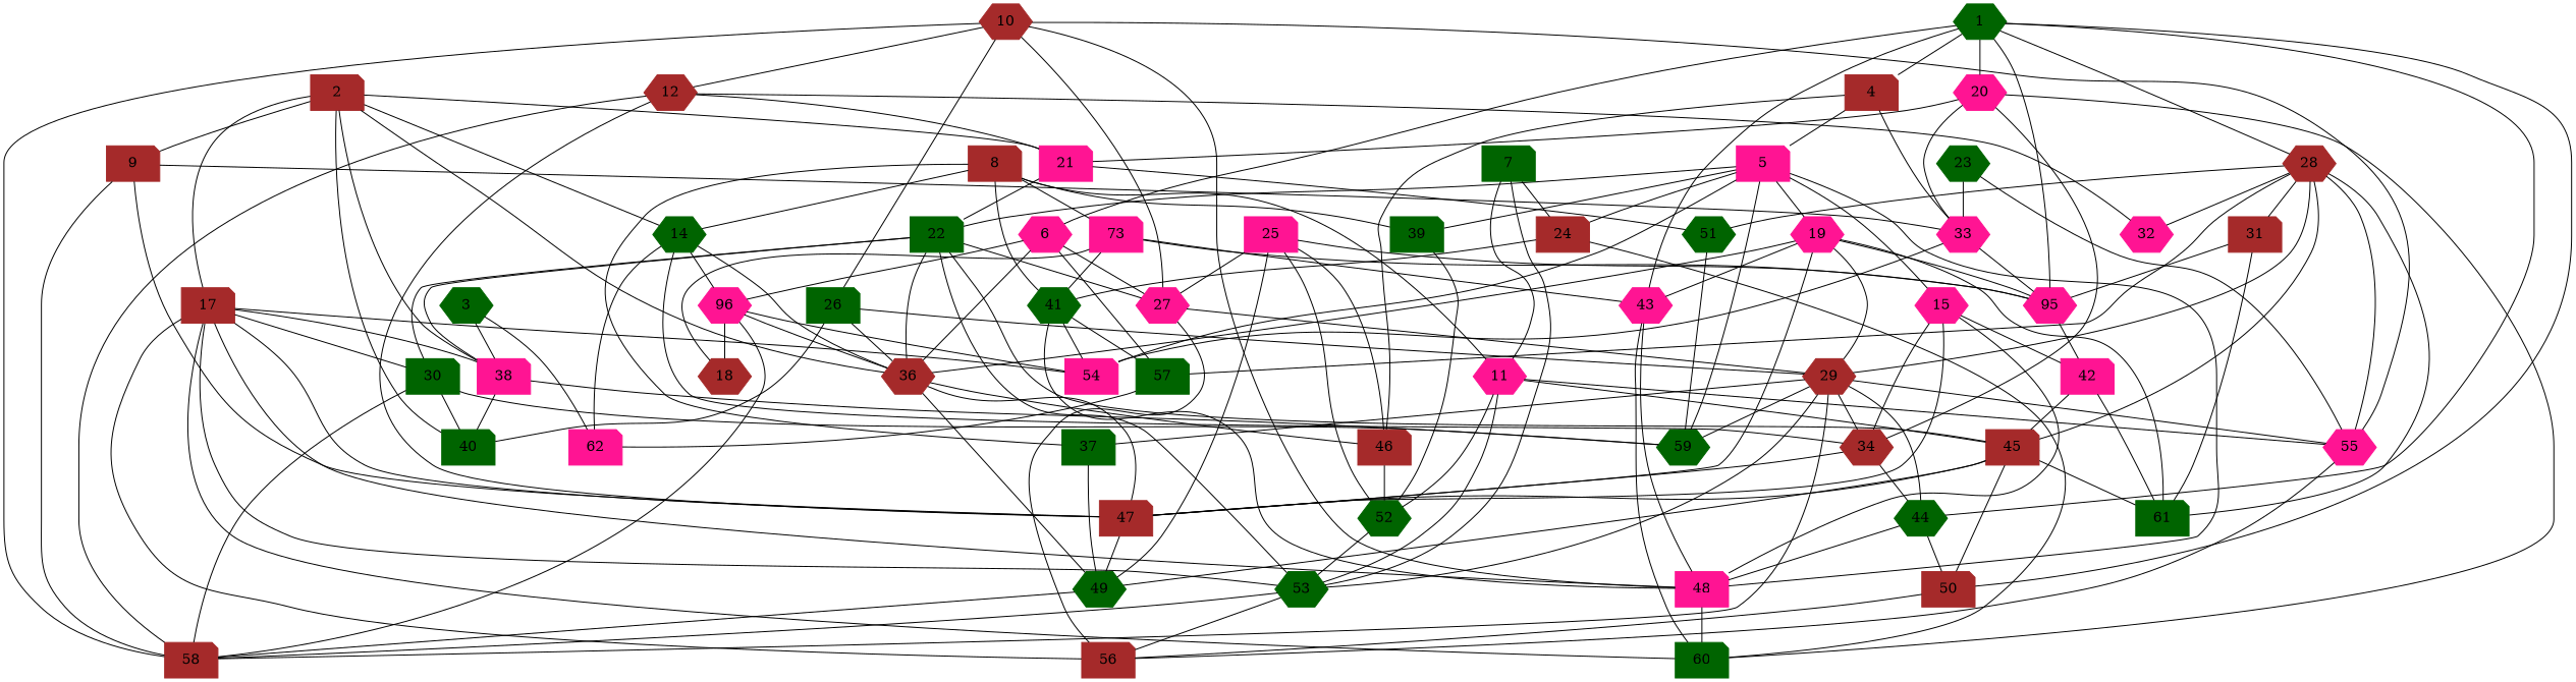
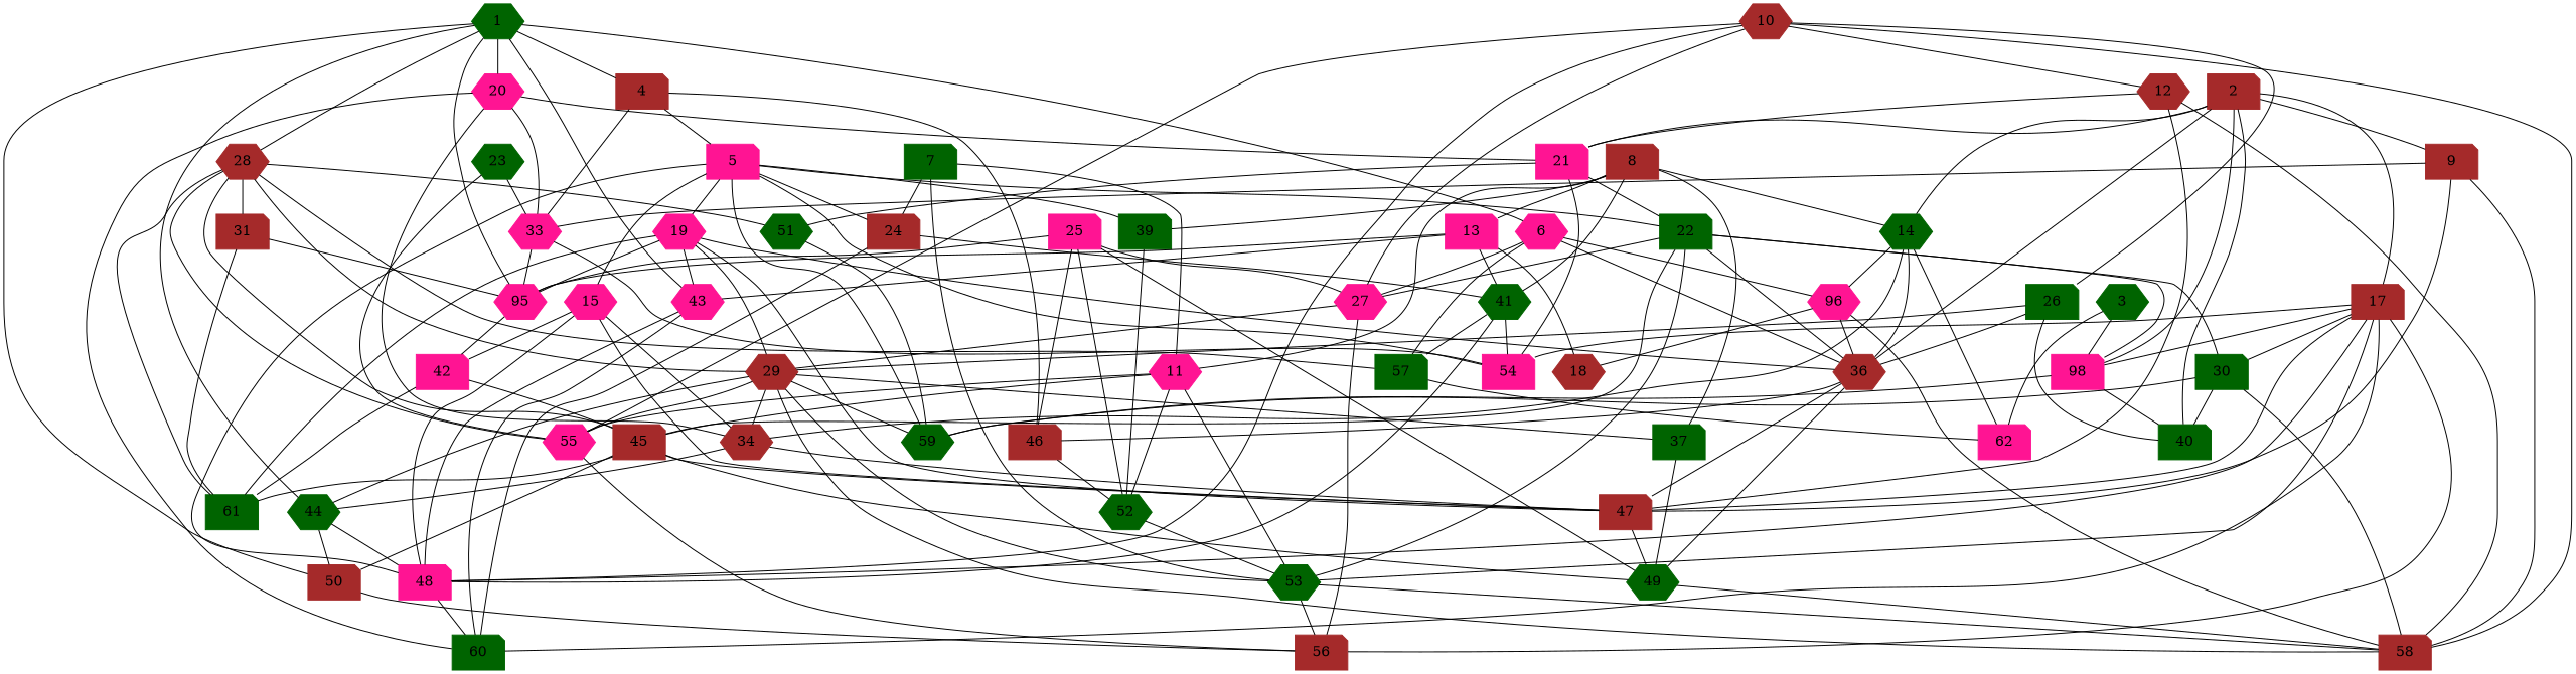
  graph {
    node [color=darkgreen shape=note style=filled]
    edge [weight=1.0]
    1 [shape=hexagon]
    4 [color=brown]
    6 [color=deeppink shape=hexagon]
    20 [color=deeppink shape=hexagon]
    28 [color=brown shape=hexagon]
    n6 [color=deeppink label=95 shape=hexagon]
    43 [color=deeppink shape=hexagon]
    44 [shape=hexagon]
    50 [color=brown]
    5 [color=deeppink]
    33 [color=deeppink shape=hexagon]
    46 [color=brown]
    36 [color=brown shape=hexagon]
    n14 [color=deeppink label=96 shape=hexagon]
    27 [color=deeppink shape=hexagon]
    57
    21 [color=deeppink]
    34 [color=brown shape=hexagon]
    60
    55 [color=deeppink shape=hexagon]
    45 [color=brown]
-   32 [color=deeppink shape=hexagon]
    29 [color=brown shape=hexagon]
    61
    51 [shape=hexagon]
    31 [color=brown]
    42 [color=deeppink]
    48 [color=deeppink]
    56 [color=brown]
    2 [color=brown]
    9 [color=brown]
    14 [shape=hexagon]
    17 [color=brown]
-   38 [color=deeppink]
+   38 [color=deeppink label=98]
    40
    47 [color=brown]
    58 [color=brown]
    62 [color=deeppink]
    54 [color=deeppink]
    53 [shape=hexagon]
    30
    22
    49 [shape=hexagon]
    59 [shape=hexagon]
    3 [shape=hexagon]
    15 [color=deeppink shape=hexagon]
    19 [color=deeppink shape=hexagon]
    24 [color=brown]
    39
    52 [shape=hexagon]
    41 [shape=hexagon]
    11 [color=deeppink shape=hexagon]
    18 [color=brown shape=hexagon]
    7
    8 [color=brown]
-   13 [color=deeppink label=73]
+   13 [color=deeppink]
    37
    10 [color=brown shape=hexagon]
    12 [color=brown shape=hexagon]
    26
    23 [shape=hexagon]
    25 [color=deeppink]
    1 -- 4 [weight=2.0]
    1 -- 6
    1 -- 20
    1 -- 28
    1 -- n6
    1 -- 43
    1 -- 44
    1 -- 50
    4 -- 5
    4 -- 33
    4 -- 46
    6 -- 36 [weight=2.0]
    6 -- n14
    6 -- 27
    6 -- 57
    20 -- 33
    20 -- 21
    20 -- 34
    20 -- 60
    28 -- 57
    28 -- 55
    28 -- 45
-   28 -- 32 [weight=2.0]
    28 -- 29
    28 -- 61 [weight=2.0]
    28 -- 51
    28 -- 31
    n6 -- 42
    43 -- 60
    43 -- 48
    44 -- 50
    44 -- 48
    50 -- 56
    5 -- 48
    5 -- 54
    5 -- 22
    5 -- 59
    5 -- 15
    5 -- 19
    5 -- 24
    5 -- 39
    33 -- n6
    33 -- 54
    46 -- 52
    36 -- 46
    36 -- 47
    36 -- 49
    n14 -- 36
    n14 -- 58
    n14 -- 18
    27 -- 29
    27 -- 56 [weight=2.0]
    57 -- 62
    21 -- 51
-   n14 -- 54
+   21 -- 54
    21 -- 22
    34 -- 44
    34 -- 47
    55 -- 56
    45 -- 50
    45 -- 61
    45 -- 47
    45 -- 49
    29 -- 44
    29 -- 34
    29 -- 55
    29 -- 58
    29 -- 53
    29 -- 59
    29 -- 37
    51 -- 59
    31 -- n6
    31 -- 61
    42 -- 45
    42 -- 61
    48 -- 60
    2 -- 36
    2 -- 21
    2 -- 9
    2 -- 14
    2 -- 17
    2 -- 38
    2 -- 40
    9 -- 33
    9 -- 47
    9 -- 58
    14 -- 36
    14 -- n14
    14 -- 34
    14 -- 62
    17 -- 60
    17 -- 48
    17 -- 56
    17 -- 38
    17 -- 47
    17 -- 54
    17 -- 53
    17 -- 30
    38 -- 40
    38 -- 59
    47 -- 49
    53 -- 56
    53 -- 58
    30 -- 40
    30 -- 58
    30 -- 59
    22 -- 36
    22 -- 27
    22 -- 45
    22 -- 38
    22 -- 53
    22 -- 30
    49 -- 58
    3 -- 38 [weight=2.0]
    3 -- 62
    15 -- 34
    15 -- 42
    15 -- 48
    15 -- 47
    19 -- n6
    19 -- 43
    19 -- 36
    19 -- 29
    19 -- 61
    19 -- 47
    24 -- 60
    24 -- 41
    39 -- 52
    52 -- 53
    41 -- 57
    41 -- 48
    41 -- 54
    11 -- 55
    11 -- 45
    11 -- 53
    11 -- 52
    7 -- 53
    7 -- 24
    7 -- 11
    8 -- 14
    8 -- 39
    8 -- 41
    8 -- 11
    8 -- 13 [weight=2.0]
    8 -- 37
    13 -- n6
    13 -- 43 [weight=2.0]
    13 -- 41 [weight=2.0]
    13 -- 18
    37 -- 49
    10 -- 27
    10 -- 55
    10 -- 48
    10 -- 58
    10 -- 12
    10 -- 26
    12 -- 21
-   12 -- 32
    12 -- 47
    12 -- 58 [weight=2.0]
    26 -- 36
    26 -- 29
    26 -- 40
    23 -- 33
    23 -- 55
    25 -- n6
    25 -- 46
    25 -- 27
    25 -- 49
    25 -- 52
  }
